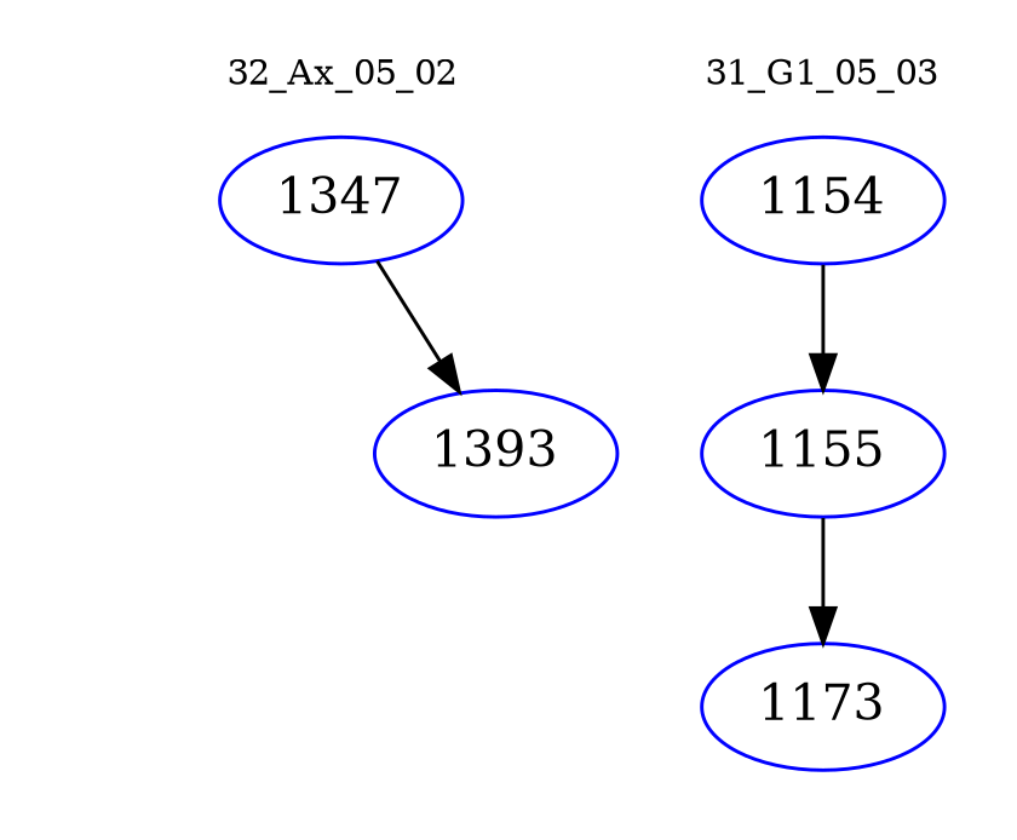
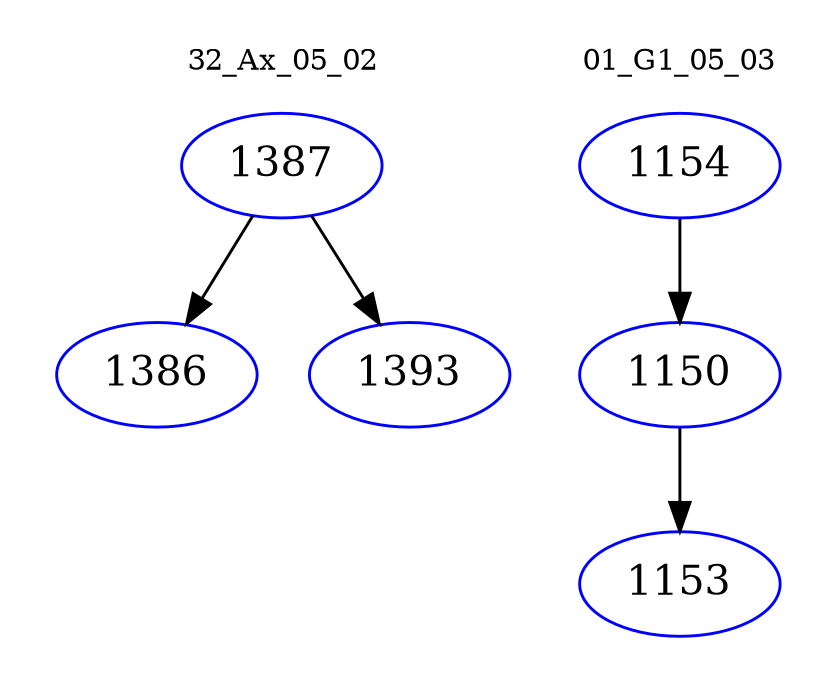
  digraph {
    node [color=blue]
    edge [color=black]
-   n1 [label=1347]
+   n1 [label=1387]
+   n2 [label=1386]
    n3 [label=1393]
    n4 [label=1154]
-   n5 [label=1173]
-   n6 [label=1155]
+   n5 [label=1153]
+   n6 [label=1150]
    subgraph cluster_1 {
      color=white
      fontsize=10
      label="32_Ax_05_02"
      n1
+     n2
      n3
    }
    subgraph cluster_2 {
      color=white
      fontsize=10
-     label="31_G1_05_03"
+     label="01_G1_05_03"
      n4
      n5
      n6
    }
+   n1 -> n2
    n1 -> n3
    n4 -> n6
    n6 -> n5
  }
